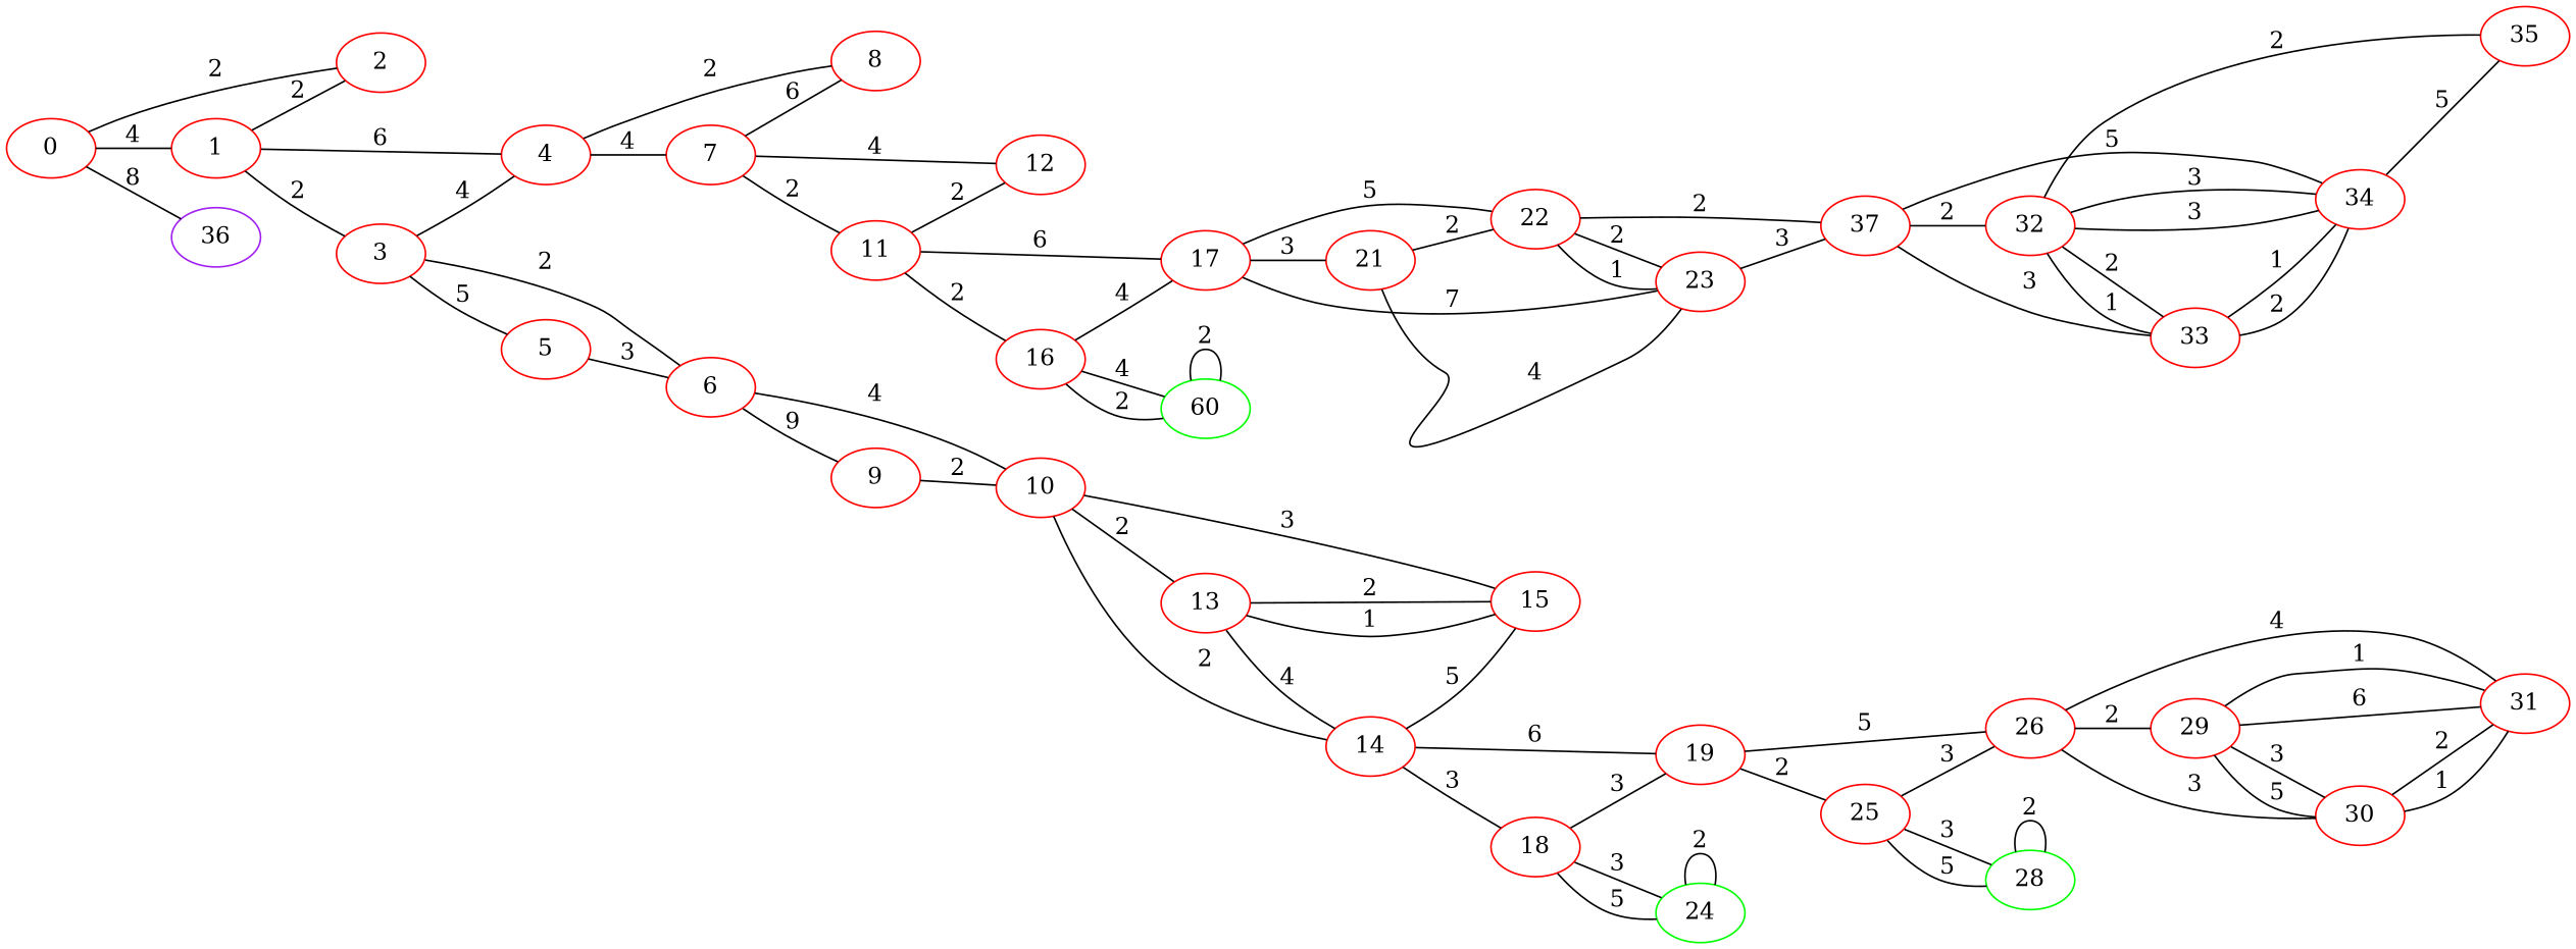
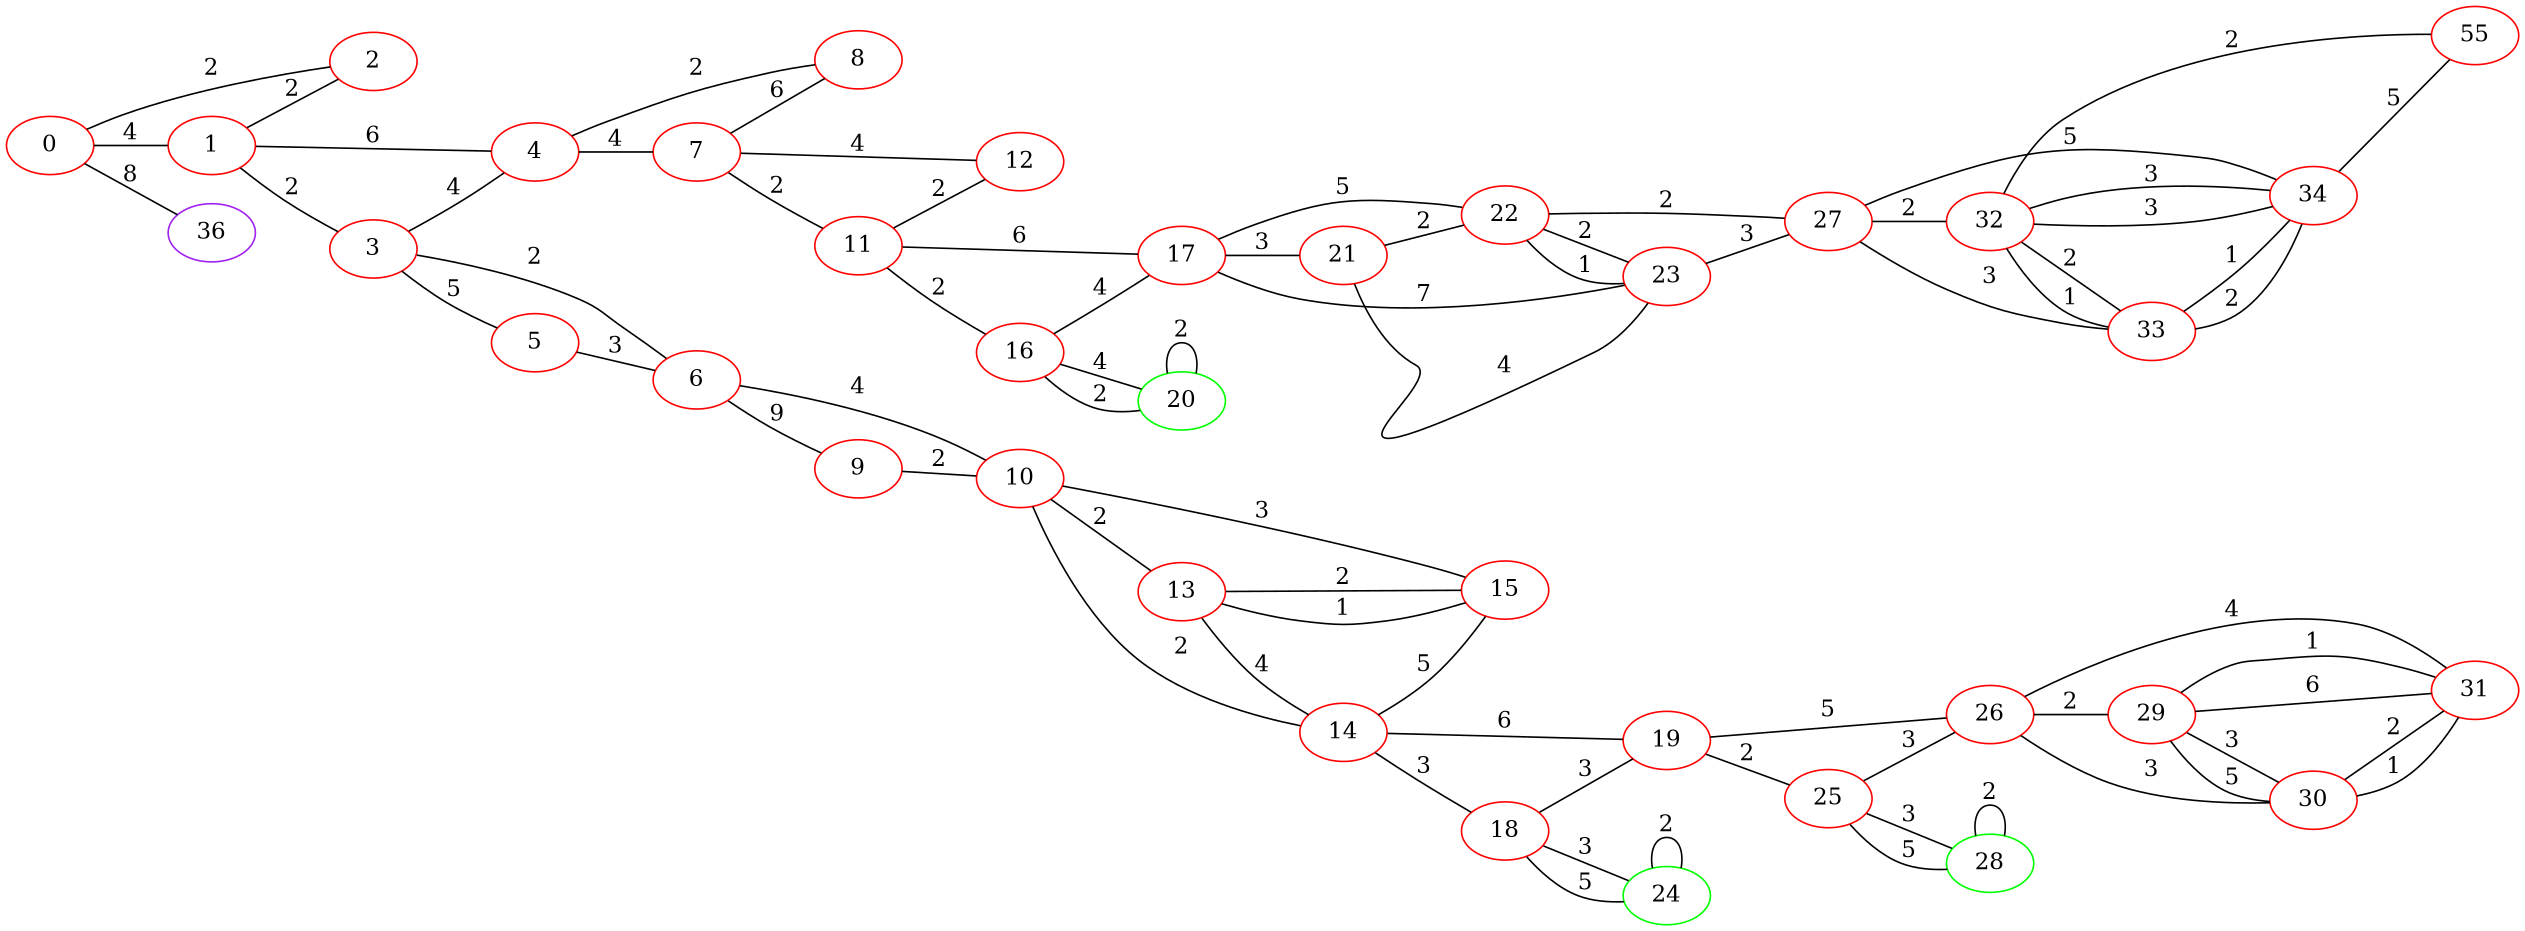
  graph {
    rankdir=LR
    node [color=red weight=1]
    0
    1
    2
    36 [color=purple weight=4]
    3
    4
    5
    6
    7
    8
    9
    10
    11
    12
    13
    14
    15
    16
    17
    18
    19
-   20 [color=green weight=2 label=60]
+   20 [color=green weight=2]
    21
    22
    23
    24 [color=green weight=2]
    25
    26
-   27 [label=37]
+   27
    28 [color=green weight=2]
    29
    30
    31
    32
    33
    34
-   35
+   35 [label=55]
    0 -- 1 [label=4]
    0 -- 2 [label=2]
    0 -- 36 [label=8]
    1 -- 2 [label=2]
    1 -- 3 [label=2]
    1 -- 4 [label=6]
    3 -- 4 [label=4]
    3 -- 5 [label=5]
    3 -- 6 [label=2]
    4 -- 7 [label=4]
    4 -- 8 [label=2]
    5 -- 6 [label=3]
    6 -- 9 [label=9]
    6 -- 10 [label=4]
    7 -- 8 [label=6]
    7 -- 11 [label=2]
    7 -- 12 [label=4]
    9 -- 10 [label=2]
    10 -- 13 [label=2]
    10 -- 14 [label=2]
    10 -- 15 [label=3]
    11 -- 12 [label=2]
    11 -- 16 [label=2]
    11 -- 17 [label=6]
    13 -- 14 [label=4]
    13 -- 15 [label=2]
    13 -- 15 [label=1]
    14 -- 15 [label=5]
    14 -- 18 [label=3]
    14 -- 19 [label=6]
    16 -- 17 [label=4]
    16 -- 20 [label=4]
    16 -- 20 [label=2]
    17 -- 21 [label=3]
    17 -- 22 [label=5]
    17 -- 23 [label=7]
    18 -- 19 [label=3]
    18 -- 24 [label=3]
    18 -- 24 [label=5]
    19 -- 25 [label=2]
    19 -- 26 [label=5]
    20 -- 20 [label=2]
    21 -- 22 [label=2]
    21 -- 23 [label=4]
    22 -- 23 [label=2]
    22 -- 23 [label=1]
    22 -- 27 [label=2]
    23 -- 27 [label=3]
    24 -- 24 [label=2]
    25 -- 26 [label=3]
    25 -- 28 [label=3]
    25 -- 28 [label=5]
    26 -- 29 [label=2]
    26 -- 30 [label=3]
    26 -- 31 [label=4]
    27 -- 32 [label=2]
    27 -- 33 [label=3]
    27 -- 34 [label=5]
    28 -- 28 [label=2]
    29 -- 30 [label=3]
    29 -- 30 [label=5]
    29 -- 31 [label=1]
    29 -- 31 [label=6]
    30 -- 31 [label=2]
    30 -- 31 [label=1]
    32 -- 33 [label=2]
    32 -- 33 [label=1]
    32 -- 34 [label=3]
    32 -- 34 [label=3]
    32 -- 35 [label=2]
    33 -- 34 [label=1]
    33 -- 34 [label=2]
    34 -- 35 [label=5]
  }
